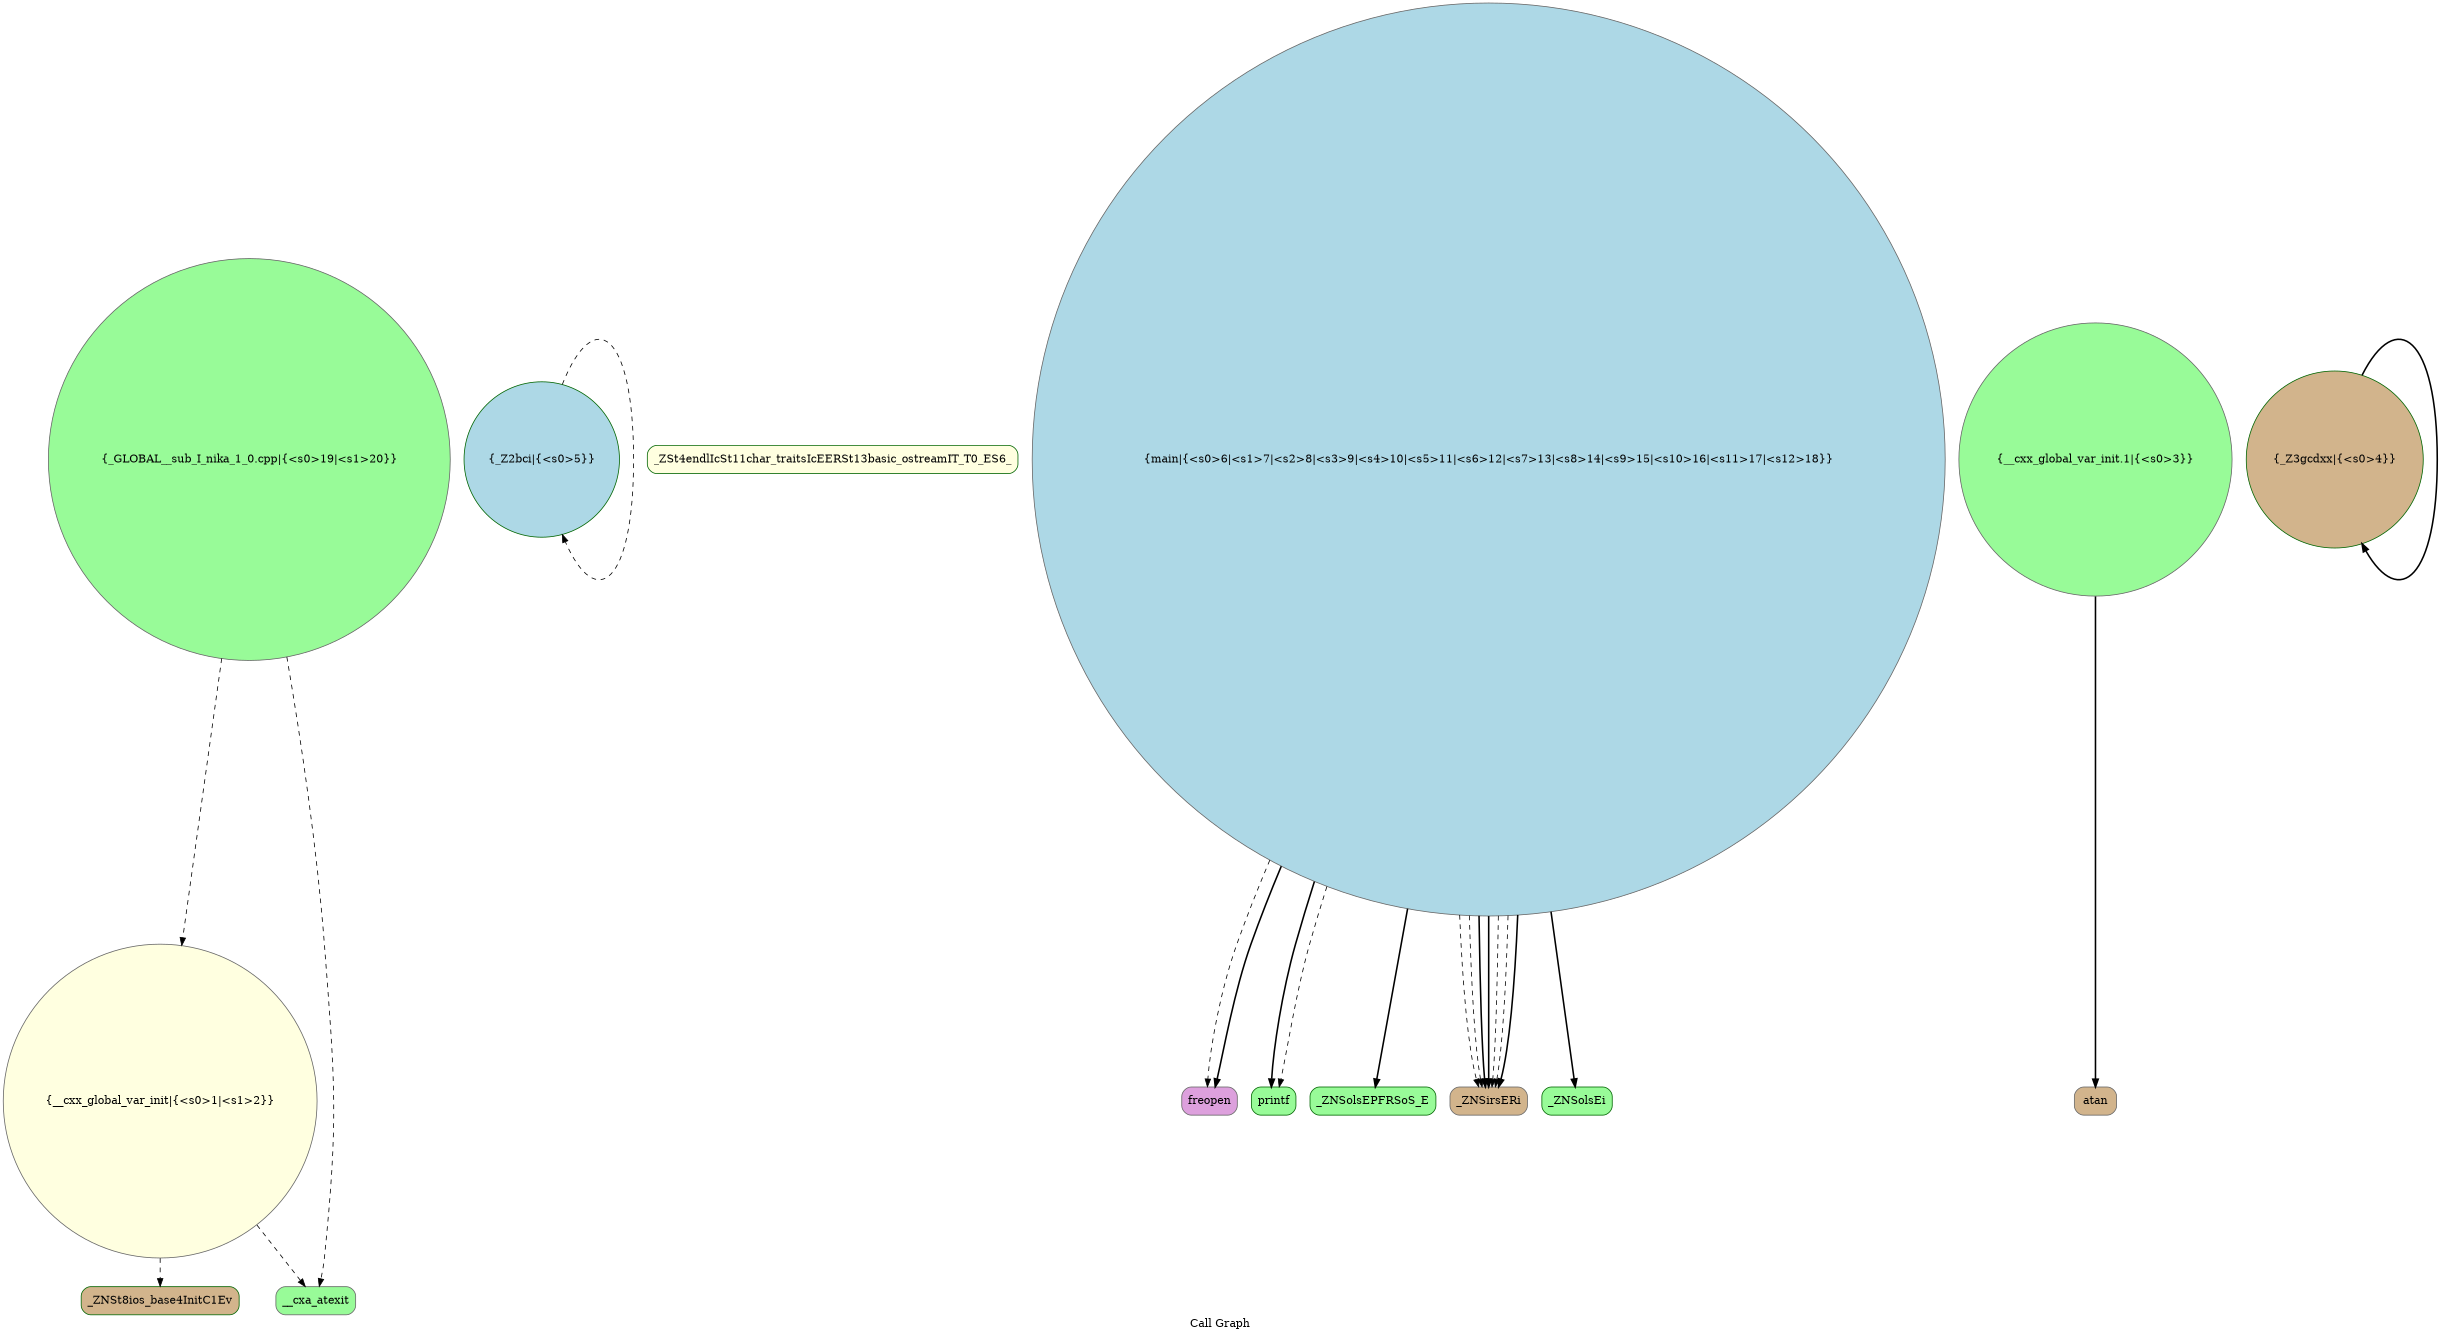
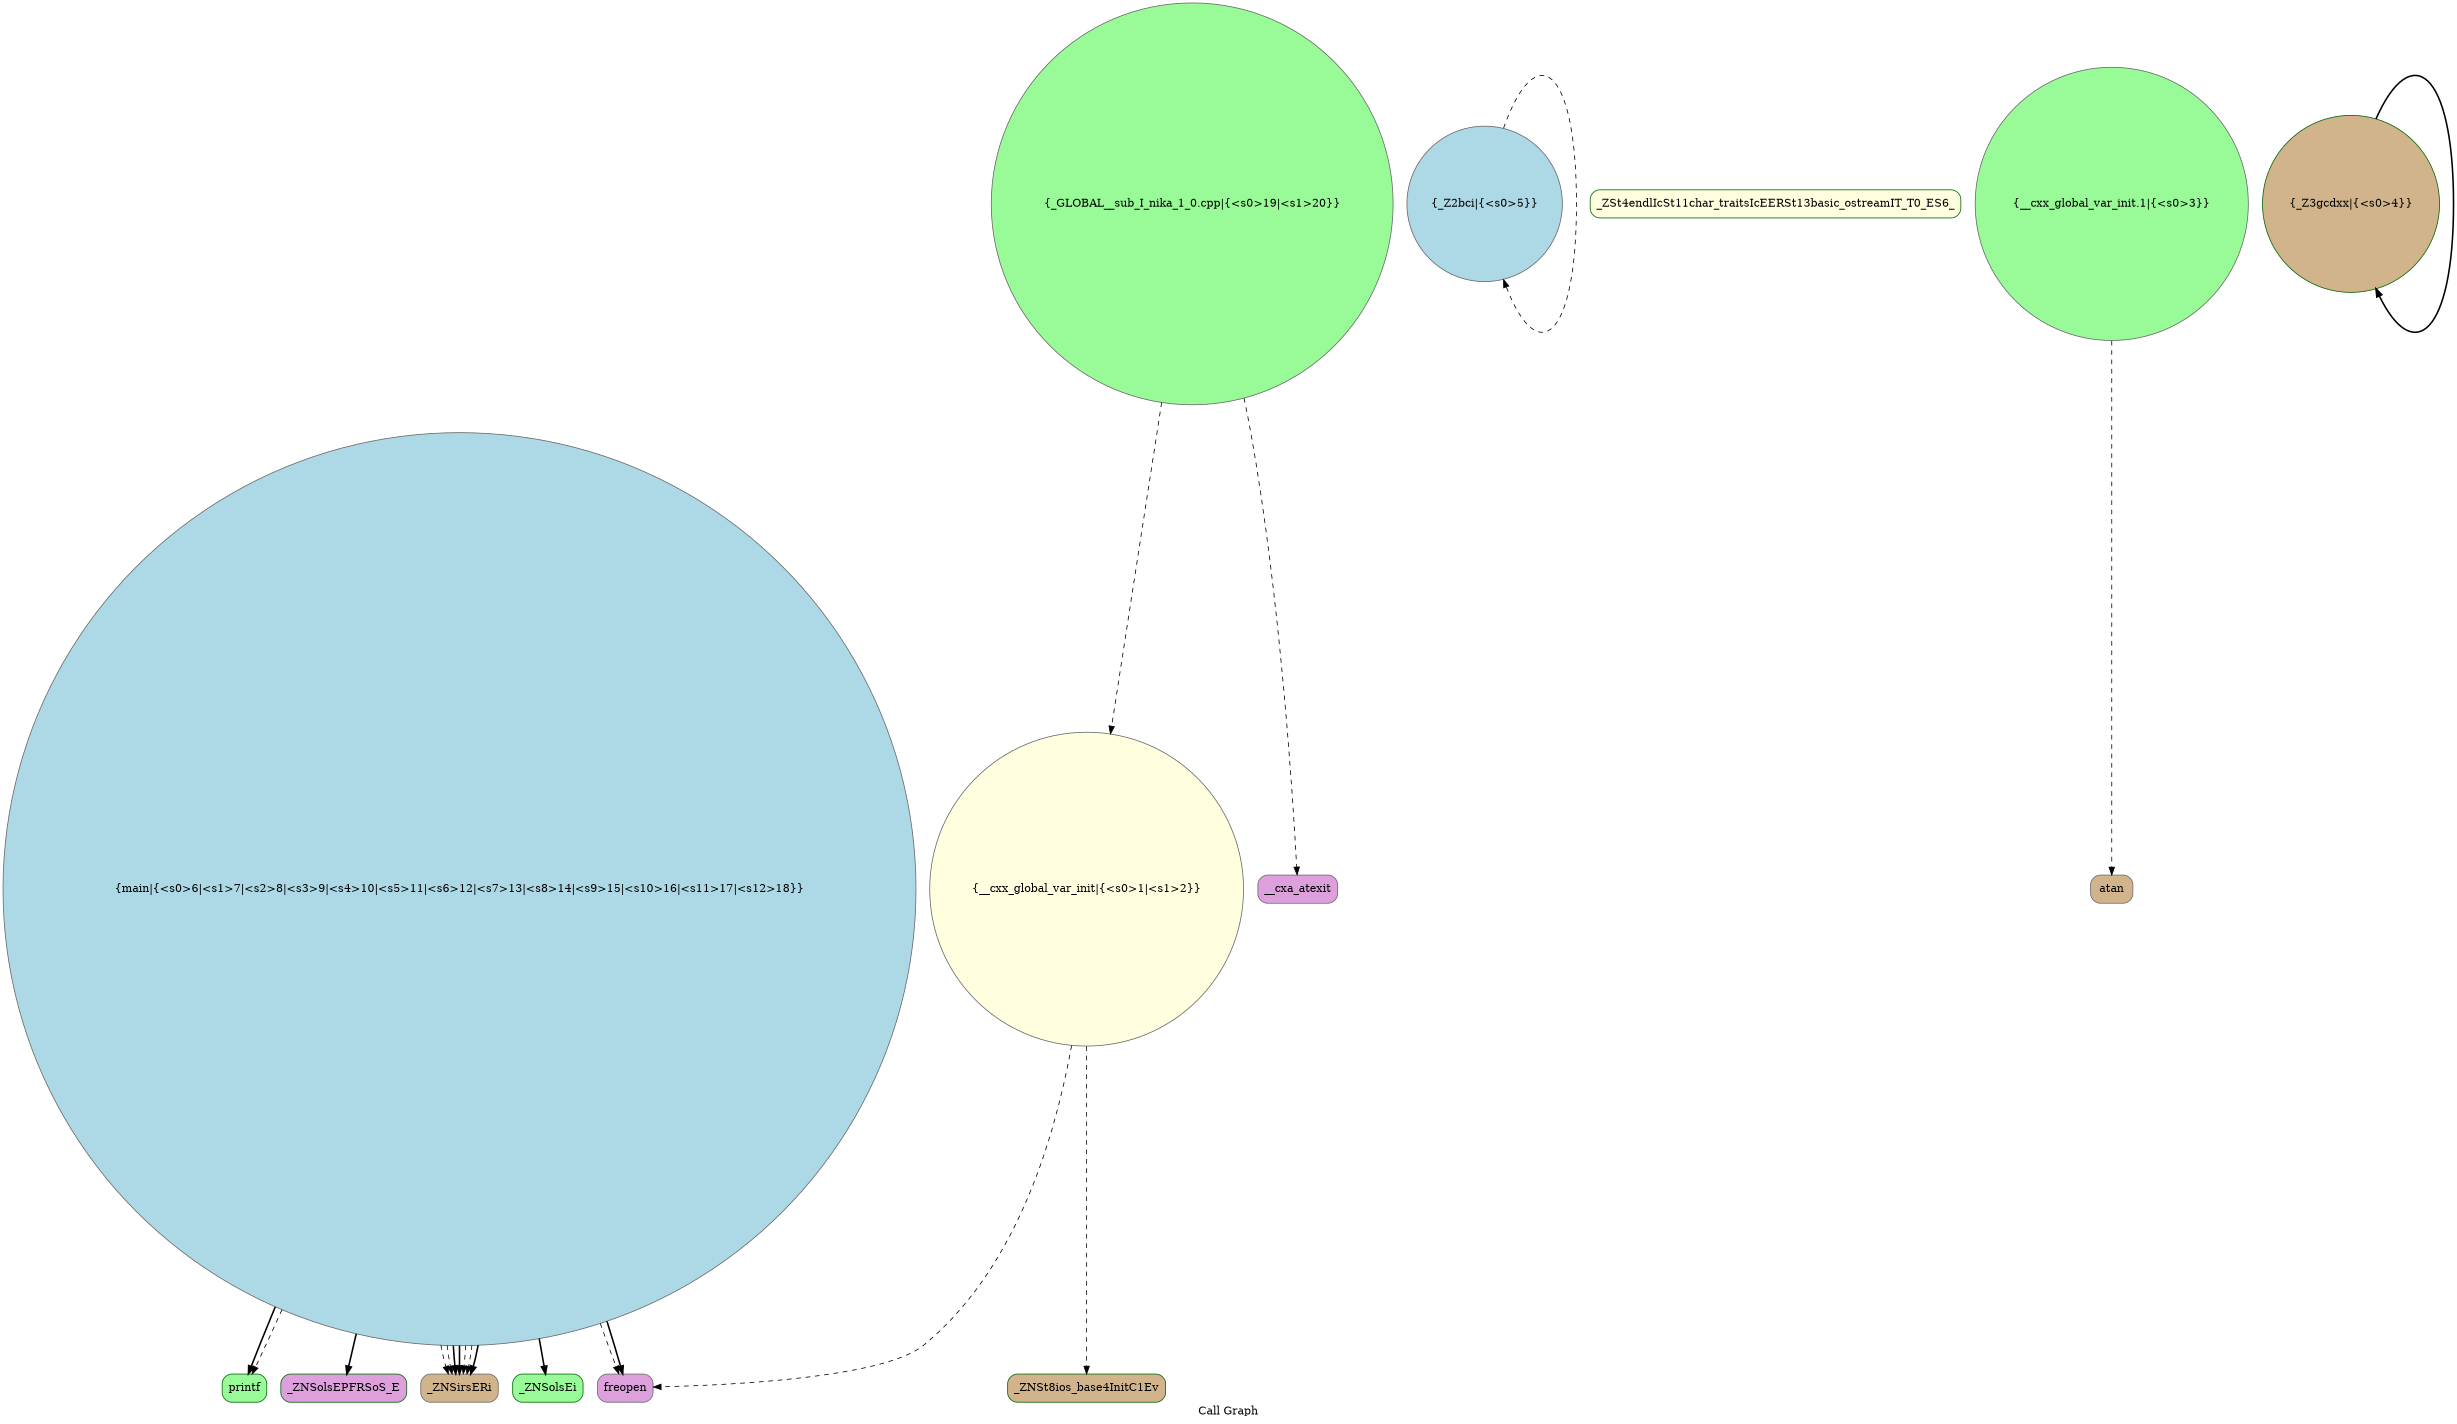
  digraph {
    label="Call Graph"
    node [color=gray40 fillcolor=palegreen shape=Mrecord style=filled]
    edge [color=black style=dashed tailport=s0]
    n1 [fillcolor=lightyellow label="{__cxx_global_var_init|{<s0>1|<s1>2}}" shape=circle]
    n2 [color=darkgreen fillcolor=tan label="{_ZNSt8ios_base4InitC1Ev}"]
-   n3 [label="{__cxa_atexit}"]
-   n4 [color=darkgreen fillcolor=lightblue label="{_Z2bci|{<s0>5}}" shape=circle]
+   n3 [fillcolor=plum label="{__cxa_atexit}"]
+   n4 [fillcolor=lightblue label="{_Z2bci|{<s0>5}}" shape=circle]
    n5 [color=darkgreen fillcolor=lightyellow label="{_ZSt4endlIcSt11char_traitsIcEERSt13basic_ostreamIT_T0_ES6_}"]
    n6 [fillcolor=plum label="{freopen}"]
    n7 [label="{__cxx_global_var_init.1|{<s0>3}}" shape=circle]
    n8 [fillcolor=tan label="{atan}"]
    n9 [color=darkgreen label="{printf}"]
    n10 [color=darkgreen fillcolor=tan label="{_Z3gcdxx|{<s0>4}}" shape=circle]
-   n11 [color=darkgreen label="{_ZNSolsEPFRSoS_E}"]
+   n11 [color=darkgreen fillcolor=plum label="{_ZNSolsEPFRSoS_E}"]
    n12 [fillcolor=lightblue label="{main|{<s0>6|<s1>7|<s2>8|<s3>9|<s4>10|<s5>11|<s6>12|<s7>13|<s8>14|<s9>15|<s10>16|<s11>17|<s12>18}}" shape=circle]
    n13 [fillcolor=tan label="{_ZNSirsERi}"]
    n14 [color=darkgreen label="{_ZNSolsEi}"]
    n15 [label="{_GLOBAL__sub_I_nika_1_0.cpp|{<s0>19|<s1>20}}" shape=circle]
    n1 -> n2
-   n1 -> n3 [tailport=s1]
+   n1 -> n6 [tailport=s1]
    n4 -> n4
-   n7 -> n8 [style=bold]
+   n7 -> n8
    n10 -> n10 [style=bold]
    n12 -> n6
    n12 -> n6 [style=bold tailport=s1]
    n12 -> n9 [style=bold tailport=s9]
    n12 -> n9 [tailport=s10]
    n12 -> n11 [style=bold tailport=s12]
    n12 -> n13 [tailport=s2]
    n12 -> n13 [tailport=s3]
    n12 -> n13 [style=bold tailport=s4]
    n12 -> n13 [style=bold tailport=s5]
    n12 -> n13 [tailport=s6]
    n12 -> n13 [tailport=s7]
    n12 -> n13 [style=bold tailport=s8]
    n12 -> n14 [style=bold tailport=s11]
    n15 -> n1
    n15 -> n3 [tailport=s1]
  }
